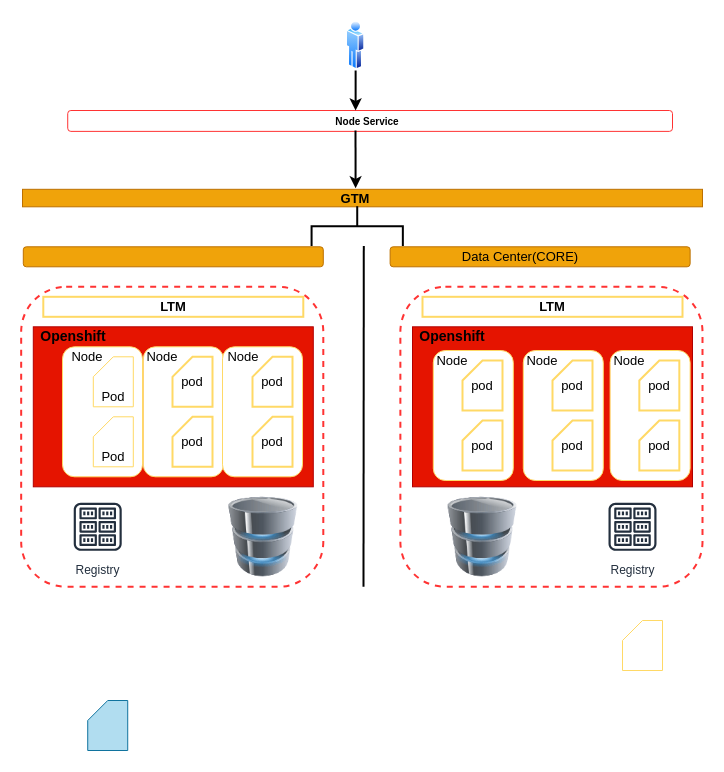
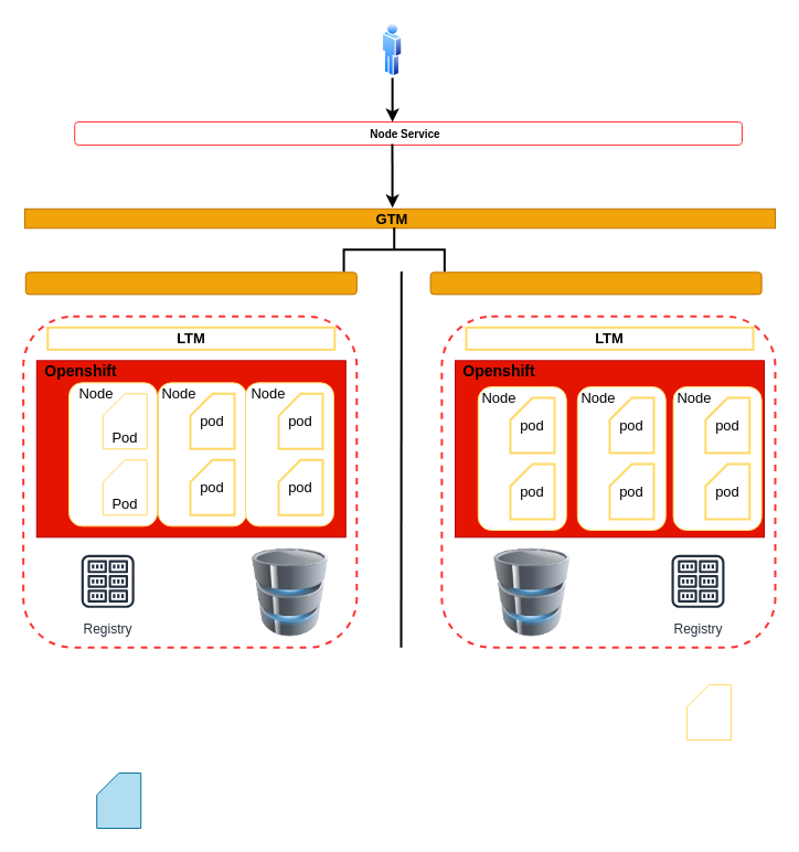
  <mxCell id="0" />
  <mxCell id="1" parent="0" />
  <mxCell id="2" value="" style="whiteSpace=wrap;html=1;shadow=0;dashed=0;verticalAlign=top;labelBackgroundColor=white;spacingTop=3;fillColor=#f0a30a;strokeColor=#BD7000;fontColor=#ffffff;fontStyle=1;labelBorderColor=none;fontSize=13;" parent="1" vertex="1"><mxGeometry x="22" y="188.81" width="680" height="17.5" as="geometry" /></mxCell>
  <mxCell id="3" value="&lt;b&gt;GTM&lt;/b&gt;" style="text;html=1;strokeColor=none;fillColor=none;align=center;verticalAlign=middle;whiteSpace=wrap;rounded=0;fontSize=13;" parent="1" vertex="1"><mxGeometry x="335.12" y="187.81" width="40" height="20" as="geometry" /></mxCell>
  <mxCell id="4" value="" style="shape=ext;rounded=1;html=1;whiteSpace=wrap;dashed=1;fontSize=13;align=left;strokeColor=#FF3333;strokeWidth=2;" parent="1" vertex="1"><mxGeometry x="20.67" y="286.31" width="302.13" height="300" as="geometry" /></mxCell>
  <mxCell id="5" value="" style="rounded=1;whiteSpace=wrap;html=1;fontSize=13;fillColor=#f0a30a;strokeColor=#BD7000;fontColor=#ffffff;" parent="1" vertex="1"><mxGeometry x="22.8" y="246.31" width="300" height="20" as="geometry" /></mxCell>
  <mxCell id="6" value="" style="rounded=1;whiteSpace=wrap;html=1;fontSize=13;fillColor=#f0a30a;strokeColor=#BD7000;fontColor=#ffffff;" parent="1" vertex="1"><mxGeometry x="389.63" y="246.31" width="300" height="20" as="geometry" /></mxCell>
- <mxCell id="7" value="Data Center(CORE)" style="text;html=1;strokeColor=none;fillColor=none;align=center;verticalAlign=middle;whiteSpace=wrap;rounded=0;fontSize=13;" parent="1" vertex="1"><mxGeometry x="435.38" y="246.31" width="170" height="20" as="geometry" /></mxCell>
  <mxCell id="8" value="" style="strokeWidth=2;html=1;shape=mxgraph.flowchart.annotation_2;align=left;labelPosition=right;pointerEvents=1;fontSize=13;rotation=90;" parent="1" vertex="1"><mxGeometry x="336.76" y="180" width="39.93" height="91.27" as="geometry" /></mxCell>
  <mxCell id="9" value="&lt;b&gt;LTM&lt;/b&gt;" style="rounded=0;whiteSpace=wrap;html=1;fontSize=13;strokeColor=#FFD966;strokeWidth=2;" parent="1" vertex="1"><mxGeometry x="42.8" y="296.31" width="260" height="20" as="geometry" /></mxCell>
  <mxCell id="10" value="" style="shape=ext;rounded=1;html=1;whiteSpace=wrap;fontSize=13;align=left;strokeColor=#FF3333;" parent="1" vertex="1"><mxGeometry x="67.22" y="110" width="604.78" height="20.89" as="geometry" /></mxCell>
  <mxCell id="11" value="&lt;font style=&quot;font-size: 10px&quot;&gt;&lt;b&gt;Node Service&lt;/b&gt;&lt;/font&gt;" style="text;html=1;strokeColor=none;fillColor=none;align=center;verticalAlign=middle;whiteSpace=wrap;rounded=0;fontSize=13;" parent="1" vertex="1"><mxGeometry x="321.8" y="110" width="90" height="20" as="geometry" /></mxCell>
  <mxCell id="12" value="" style="rounded=0;whiteSpace=wrap;html=1;strokeColor=#B20000;fontSize=13;fillColor=#e51400;fontColor=#ffffff;" parent="1" vertex="1"><mxGeometry x="32.8" y="326.31" width="280" height="160" as="geometry" /></mxCell>
  <mxCell id="13" value="&lt;b&gt;&lt;font style=&quot;font-size: 14px&quot;&gt;Openshift&lt;/font&gt;&lt;/b&gt;" style="text;html=1;strokeColor=none;fillColor=none;align=center;verticalAlign=middle;whiteSpace=wrap;rounded=0;fontSize=13;" parent="1" vertex="1"><mxGeometry x="52.8" y="326.31" width="40" height="20" as="geometry" /></mxCell>
  <mxCell id="14" value="" style="rounded=1;whiteSpace=wrap;html=1;strokeColor=#FFD966;fontSize=13;" parent="1" vertex="1"><mxGeometry x="62" y="346.31" width="80" height="130" as="geometry" /></mxCell>
  <mxCell id="15" value="Node" style="text;html=1;strokeColor=none;fillColor=none;align=center;verticalAlign=middle;whiteSpace=wrap;rounded=0;fontSize=13;" parent="1" vertex="1"><mxGeometry x="67.22" y="346.31" width="40" height="20" as="geometry" /></mxCell>
  <mxCell id="16" value="" style="shape=card;whiteSpace=wrap;html=1;strokeColor=#FFD966;fontSize=13;size=20;" vertex="1" parent="1"><mxGeometry x="92.8" y="356.31" width="40" height="50" as="geometry" /></mxCell>
  <mxCell id="17" value="" style="shape=card;whiteSpace=wrap;html=1;strokeColor=#FFD966;fontSize=13;size=20;" vertex="1" parent="1"><mxGeometry x="92.8" y="416.31" width="40" height="50" as="geometry" /></mxCell>
  <mxCell id="18" value="" style="shape=card;whiteSpace=wrap;html=1;strokeColor=#10739e;fontSize=13;size=20;fillColor=#b1ddf0;" vertex="1" parent="1"><mxGeometry x="87.22" y="700" width="40" height="50" as="geometry" /></mxCell>
  <mxCell id="19" value="" style="shape=card;whiteSpace=wrap;html=1;strokeColor=#FFD966;fontSize=13;size=20;" vertex="1" parent="1"><mxGeometry x="622" y="620" width="40" height="50" as="geometry" /></mxCell>
  <mxCell id="20" value="Pod" style="text;html=1;strokeColor=none;fillColor=none;align=center;verticalAlign=middle;whiteSpace=wrap;rounded=0;fontSize=13;" vertex="1" parent="1"><mxGeometry x="92.8" y="386.31" width="40" height="20" as="geometry" /></mxCell>
  <mxCell id="21" value="Pod" style="text;html=1;strokeColor=none;fillColor=none;align=center;verticalAlign=middle;whiteSpace=wrap;rounded=0;fontSize=13;" vertex="1" parent="1"><mxGeometry x="92.8" y="446.31" width="40" height="20" as="geometry" /></mxCell>
  <mxCell id="22" value="Registry" style="outlineConnect=0;fontColor=#232F3E;gradientColor=none;strokeColor=#232F3E;fillColor=#ffffff;dashed=0;verticalLabelPosition=bottom;verticalAlign=top;align=center;html=1;fontSize=12;fontStyle=0;aspect=fixed;shape=mxgraph.aws4.resourceIcon;resIcon=mxgraph.aws4.registry;" vertex="1" parent="1"><mxGeometry x="67.22" y="496.31" width="60" height="60" as="geometry" /></mxCell>
  <mxCell id="23" value="" style="image;html=1;image=img/lib/clip_art/computers/Database_128x128.png;strokeColor=#FFD966;fontSize=13;" vertex="1" parent="1"><mxGeometry x="222.8" y="496.31" width="80" height="80" as="geometry" /></mxCell>
  <mxCell id="24" value="" style="shape=ext;rounded=1;html=1;whiteSpace=wrap;dashed=1;fontSize=13;align=left;strokeColor=#FF3333;strokeWidth=2;" vertex="1" parent="1"><mxGeometry x="399.87" y="286.31" width="302.13" height="300" as="geometry" /></mxCell>
  <mxCell id="25" value="&lt;b&gt;LTM&lt;/b&gt;" style="rounded=0;whiteSpace=wrap;html=1;fontSize=13;strokeColor=#FFD966;strokeWidth=2;" vertex="1" parent="1"><mxGeometry x="422" y="296.31" width="260" height="20" as="geometry" /></mxCell>
  <mxCell id="26" value="" style="rounded=0;whiteSpace=wrap;html=1;strokeColor=#B20000;fontSize=13;fillColor=#e51400;fontColor=#ffffff;" vertex="1" parent="1"><mxGeometry x="412" y="326.31" width="280" height="160" as="geometry" /></mxCell>
  <mxCell id="27" value="&lt;b&gt;&lt;font style=&quot;font-size: 14px&quot;&gt;Openshift&lt;/font&gt;&lt;/b&gt;" style="text;html=1;strokeColor=none;fillColor=none;align=center;verticalAlign=middle;whiteSpace=wrap;rounded=0;fontSize=13;" vertex="1" parent="1"><mxGeometry x="432" y="326.31" width="40" height="20" as="geometry" /></mxCell>
  <mxCell id="28" value="Node" style="text;html=1;strokeColor=none;fillColor=none;align=center;verticalAlign=middle;whiteSpace=wrap;rounded=0;fontSize=13;" vertex="1" parent="1"><mxGeometry x="442" y="356.31" width="40" height="20" as="geometry" /></mxCell>
  <mxCell id="29" value="Registry" style="outlineConnect=0;fontColor=#232F3E;gradientColor=none;strokeColor=#232F3E;fillColor=#ffffff;dashed=0;verticalLabelPosition=bottom;verticalAlign=top;align=center;html=1;fontSize=12;fontStyle=0;aspect=fixed;shape=mxgraph.aws4.resourceIcon;resIcon=mxgraph.aws4.registry;" vertex="1" parent="1"><mxGeometry x="602" y="496.31" width="60" height="60" as="geometry" /></mxCell>
  <mxCell id="30" value="" style="image;html=1;image=img/lib/clip_art/computers/Database_128x128.png;strokeColor=#FFD966;fontSize=13;" vertex="1" parent="1"><mxGeometry x="442" y="496.31" width="80" height="80" as="geometry" /></mxCell>
  <mxCell id="31" value="" style="endArrow=none;html=1;fontSize=13;entryX=1;entryY=0.5;entryDx=0;entryDy=0;entryPerimeter=0;strokeWidth=2;" edge="1" parent="1"><mxGeometry width="50" height="50" relative="1" as="geometry"><mxPoint x="363" y="586.31" as="sourcePoint" /><mxPoint x="363.285" y="245.595" as="targetPoint" /></mxGeometry></mxCell>
  <mxCell id="32" value="" style="edgeStyle=orthogonalEdgeStyle;rounded=0;orthogonalLoop=1;jettySize=auto;html=1;strokeWidth=2;fontSize=13;" edge="1" parent="1" source="33" target="11"><mxGeometry relative="1" as="geometry"><Array as="points"><mxPoint x="355" y="110" /><mxPoint x="355" y="110" /></Array></mxGeometry></mxCell>
  <mxCell id="33" value="" style="aspect=fixed;perimeter=ellipsePerimeter;html=1;align=center;shadow=0;dashed=0;spacingTop=3;image;image=img/lib/active_directory/user.svg;" vertex="1" parent="1"><mxGeometry x="345.87" y="20" width="18.5" height="50" as="geometry" /></mxCell>
  <mxCell id="34" value="" style="endArrow=classic;html=1;strokeWidth=2;fontSize=13;entryX=0.5;entryY=0;entryDx=0;entryDy=0;" edge="1" parent="1" target="3"><mxGeometry width="50" height="50" relative="1" as="geometry"><mxPoint x="355" y="130" as="sourcePoint" /><mxPoint x="432" y="110" as="targetPoint" /></mxGeometry></mxCell>
  <mxCell id="35" value="" style="rounded=1;whiteSpace=wrap;html=1;strokeColor=#FFD966;fontSize=13;" vertex="1" parent="1"><mxGeometry x="142.8" y="346.31" width="80" height="130" as="geometry" /></mxCell>
  <mxCell id="36" value="" style="rounded=1;whiteSpace=wrap;html=1;strokeColor=#FFD966;fontSize=13;" vertex="1" parent="1"><mxGeometry x="222" y="346.31" width="80" height="130" as="geometry" /></mxCell>
  <mxCell id="37" value="Node" style="text;html=1;strokeColor=none;fillColor=none;align=center;verticalAlign=middle;whiteSpace=wrap;rounded=0;fontSize=13;" vertex="1" parent="1"><mxGeometry x="142" y="346.31" width="40" height="20" as="geometry" /></mxCell>
  <mxCell id="38" value="Node" style="text;html=1;strokeColor=none;fillColor=none;align=center;verticalAlign=middle;whiteSpace=wrap;rounded=0;fontSize=13;" vertex="1" parent="1"><mxGeometry x="222.8" y="346.31" width="40" height="20" as="geometry" /></mxCell>
  <mxCell id="39" value="pod" style="shape=card;whiteSpace=wrap;html=1;strokeWidth=2;fillColor=none;fontSize=13;size=20;strokeColor=#FFD966;" vertex="1" parent="1"><mxGeometry x="252" y="416.31" width="40" height="50" as="geometry" /></mxCell>
  <mxCell id="40" value="pod" style="shape=card;whiteSpace=wrap;html=1;strokeWidth=2;fillColor=none;fontSize=13;size=20;strokeColor=#FFD966;" vertex="1" parent="1"><mxGeometry x="252" y="356.31" width="40" height="50" as="geometry" /></mxCell>
  <mxCell id="41" value="pod" style="shape=card;whiteSpace=wrap;html=1;strokeWidth=2;fontSize=13;size=20;strokeColor=#FFD966;" vertex="1" parent="1"><mxGeometry x="172" y="416.31" width="40" height="50" as="geometry" /></mxCell>
  <mxCell id="42" value="pod" style="shape=card;whiteSpace=wrap;html=1;strokeWidth=2;fontSize=13;size=20;strokeColor=#FFD966;" vertex="1" parent="1"><mxGeometry x="172" y="356.31" width="40" height="50" as="geometry" /></mxCell>
  <mxCell id="43" value="" style="rounded=1;whiteSpace=wrap;html=1;strokeColor=#FFD966;fontSize=13;" vertex="1" parent="1"><mxGeometry x="432.8" y="350" width="80" height="130" as="geometry" /></mxCell>
  <mxCell id="44" value="Node" style="text;html=1;strokeColor=none;fillColor=none;align=center;verticalAlign=middle;whiteSpace=wrap;rounded=0;fontSize=13;" vertex="1" parent="1"><mxGeometry x="432" y="350" width="40" height="20" as="geometry" /></mxCell>
  <mxCell id="45" value="pod" style="shape=card;whiteSpace=wrap;html=1;strokeWidth=2;fontSize=13;size=20;strokeColor=#FFD966;" vertex="1" parent="1"><mxGeometry x="462" y="420" width="40" height="50" as="geometry" /></mxCell>
  <mxCell id="46" value="pod" style="shape=card;whiteSpace=wrap;html=1;strokeWidth=2;fontSize=13;size=20;strokeColor=#FFD966;" vertex="1" parent="1"><mxGeometry x="462" y="360" width="40" height="50" as="geometry" /></mxCell>
  <mxCell id="47" value="" style="rounded=1;whiteSpace=wrap;html=1;strokeColor=#FFD966;fontSize=13;" vertex="1" parent="1"><mxGeometry x="522.8" y="350" width="80" height="130" as="geometry" /></mxCell>
  <mxCell id="48" value="Node" style="text;html=1;strokeColor=none;fillColor=none;align=center;verticalAlign=middle;whiteSpace=wrap;rounded=0;fontSize=13;" vertex="1" parent="1"><mxGeometry x="522" y="350" width="40" height="20" as="geometry" /></mxCell>
  <mxCell id="49" value="pod" style="shape=card;whiteSpace=wrap;html=1;strokeWidth=2;fontSize=13;size=20;strokeColor=#FFD966;" vertex="1" parent="1"><mxGeometry x="552" y="420" width="40" height="50" as="geometry" /></mxCell>
  <mxCell id="50" value="pod" style="shape=card;whiteSpace=wrap;html=1;strokeWidth=2;fontSize=13;size=20;strokeColor=#FFD966;" vertex="1" parent="1"><mxGeometry x="552" y="360" width="40" height="50" as="geometry" /></mxCell>
  <mxCell id="51" value="" style="rounded=1;whiteSpace=wrap;html=1;strokeColor=#FFD966;fontSize=13;" vertex="1" parent="1"><mxGeometry x="609.63" y="350" width="80" height="130" as="geometry" /></mxCell>
  <mxCell id="52" value="Node" style="text;html=1;strokeColor=none;fillColor=none;align=center;verticalAlign=middle;whiteSpace=wrap;rounded=0;fontSize=13;" vertex="1" parent="1"><mxGeometry x="608.83" y="350" width="40" height="20" as="geometry" /></mxCell>
  <mxCell id="53" value="pod" style="shape=card;whiteSpace=wrap;html=1;strokeWidth=2;fontSize=13;size=20;strokeColor=#FFD966;" vertex="1" parent="1"><mxGeometry x="638.83" y="420" width="40" height="50" as="geometry" /></mxCell>
  <mxCell id="54" value="pod" style="shape=card;whiteSpace=wrap;html=1;strokeWidth=2;fontSize=13;size=20;strokeColor=#FFD966;" vertex="1" parent="1"><mxGeometry x="638.83" y="360" width="40" height="50" as="geometry" /></mxCell>
